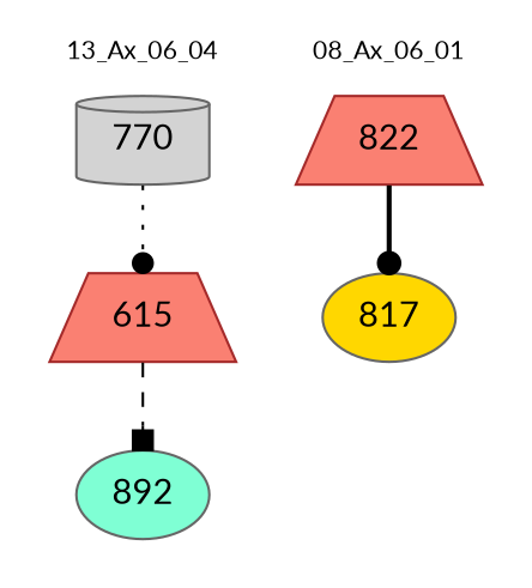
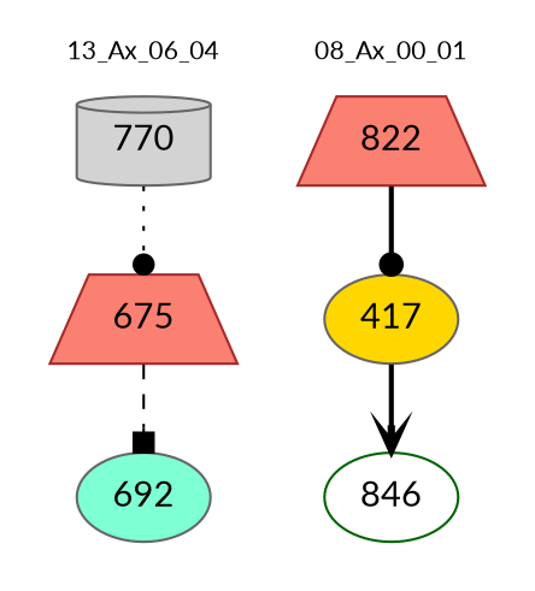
  digraph {
    fontname=Lato
    node [color=gray40 fillcolor=salmon fontname=Lato shape=ellipse style=filled]
    edge [arrowhead=dot color=black fontname=Lato style=bold]
    n1 [fillcolor=lightgrey label=770 shape=cylinder]
-   n2 [color=brown label=615 shape=trapezium]
-   n3 [fillcolor=aquamarine label=892]
+   n2 [color=brown label=675 shape=trapezium]
+   n3 [fillcolor=aquamarine label=692]
    n4 [color=brown label=822 shape=trapezium]
-   n5 [fillcolor=gold label=817]
+   n5 [fillcolor=gold label=417]
+   n6 [color=darkgreen fillcolor=white label=846]
    subgraph cluster_1 {
      color=white
      fontsize=10
      label="13_Ax_06_04"
      n1
      n2
      n3
    }
    subgraph cluster_2 {
      color=white
      fontsize=10
-     label="08_Ax_06_01"
+     label="08_Ax_00_01"
      n4
      n5
+     n6
    }
    n1 -> n2 [style=dotted]
    n2 -> n3 [arrowhead=box style=dashed]
    n4 -> n5
+   n5 -> n6 [arrowhead=vee]
  }
